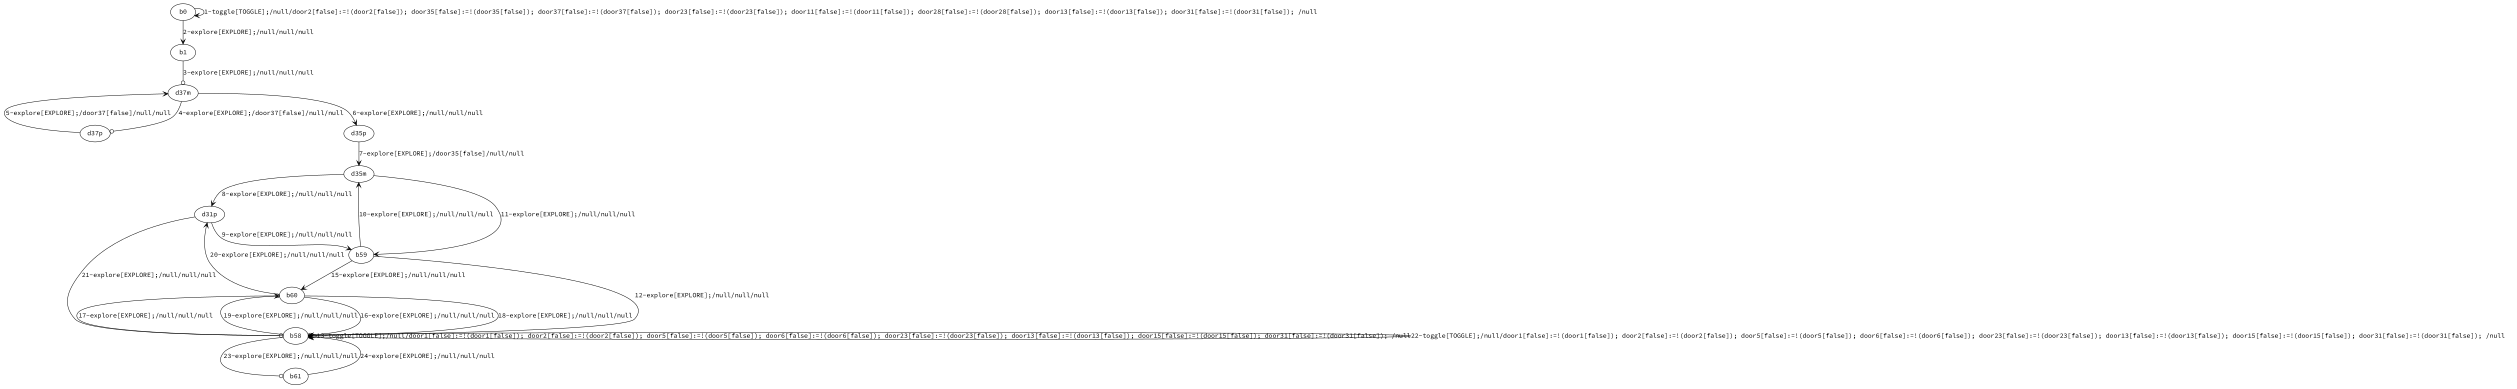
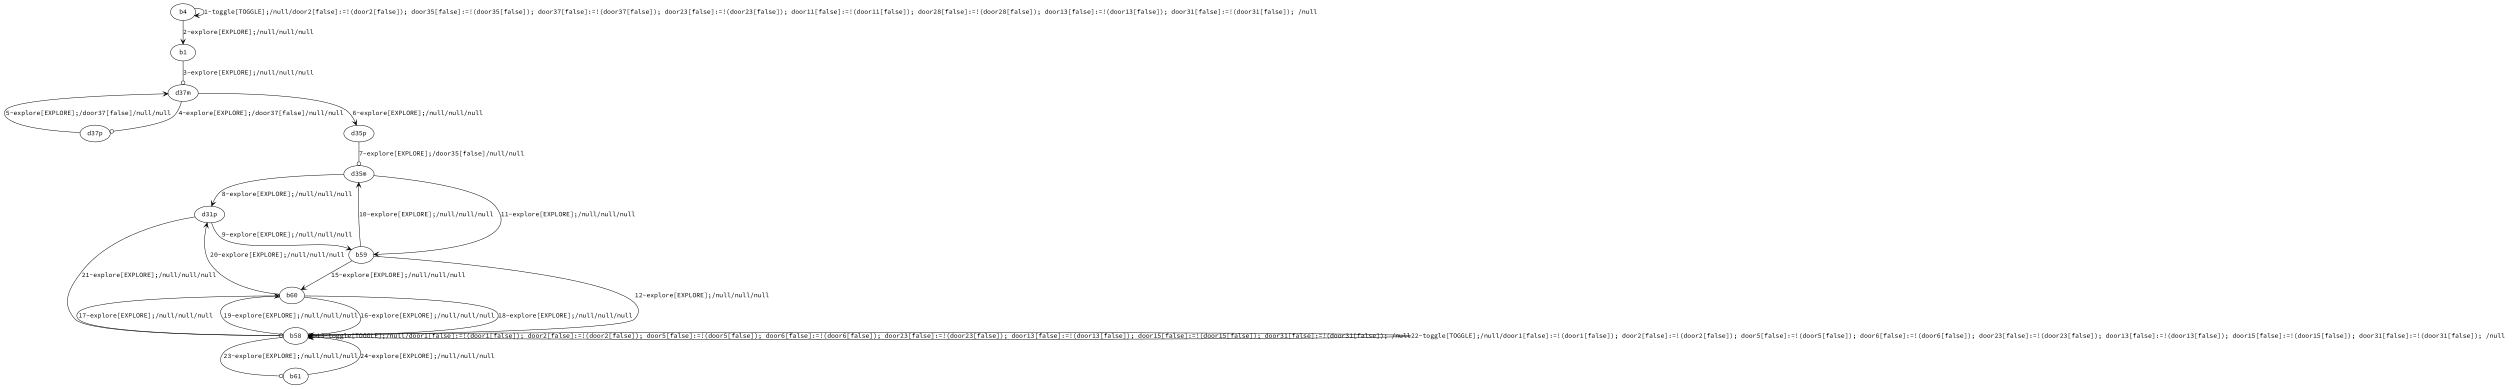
  digraph {
    fontname="Source Code Pro"
    node [fontname="Source Code Pro"]
    edge [arrowhead=vee fontname="Source Code Pro"]
-   b0
+   b0 [label=b4]
    b1
    d37m
    d37p
    d35p
    d35m
    d31p
    b59
    b58
    b60
    b61
    b0 -> b0 [label="1-toggle[TOGGLE];/null/door2[false]:=!(door2[false]); door35[false]:=!(door35[false]); door37[false]:=!(door37[false]); door23[false]:=!(door23[false]); door11[false]:=!(door11[false]); door28[false]:=!(door28[false]); door13[false]:=!(door13[false]); door31[false]:=!(door31[false]); /null"]
    b0 -> b1 [label="2-explore[EXPLORE];/null/null/null"]
    b1 -> d37m [arrowhead=odot label="3-explore[EXPLORE];/null/null/null"]
    d37m -> d37p [arrowhead=odot label="4-explore[EXPLORE];/door37[false]/null/null"]
    d37m -> d35p [label="6-explore[EXPLORE];/null/null/null"]
    d37p -> d37m [label="5-explore[EXPLORE];/door37[false]/null/null"]
-   d35p -> d35m [label="7-explore[EXPLORE];/door35[false]/null/null"]
+   d35p -> d35m [arrowhead=odot label="7-explore[EXPLORE];/door35[false]/null/null"]
    d35m -> d31p [label="8-explore[EXPLORE];/null/null/null"]
    d35m -> b59 [label="11-explore[EXPLORE];/null/null/null"]
    d31p -> b59 [label="9-explore[EXPLORE];/null/null/null"]
    d31p -> b58 [arrowhead=odot label="21-explore[EXPLORE];/null/null/null"]
    b59 -> d35m [label="10-explore[EXPLORE];/null/null/null"]
    b59 -> b58 [label="12-explore[EXPLORE];/null/null/null"]
    b59 -> b60 [label="15-explore[EXPLORE];/null/null/null"]
    b58 -> b58 [label="13-toggle[TOGGLE];/null/door1[false]:=!(door1[false]); door2[false]:=!(door2[false]); door5[false]:=!(door5[false]); door6[false]:=!(door6[false]); door23[false]:=!(door23[false]); door13[false]:=!(door13[false]); door15[false]:=!(door15[false]); door31[false]:=!(door31[false]); /null"]
    b58 -> b58 [label="22-toggle[TOGGLE];/null/door1[false]:=!(door1[false]); door2[false]:=!(door2[false]); door5[false]:=!(door5[false]); door6[false]:=!(door6[false]); door23[false]:=!(door23[false]); door13[false]:=!(door13[false]); door15[false]:=!(door15[false]); door31[false]:=!(door31[false]); /null"]
    b58 -> b60 [arrowhead=odot label="17-explore[EXPLORE];/null/null/null"]
    b58 -> b60 [label="19-explore[EXPLORE];/null/null/null"]
    b58 -> b61 [arrowhead=odot label="23-explore[EXPLORE];/null/null/null"]
    b60 -> d31p [label="20-explore[EXPLORE];/null/null/null"]
    b60 -> b58 [arrowhead=odot label="16-explore[EXPLORE];/null/null/null"]
    b60 -> b58 [label="18-explore[EXPLORE];/null/null/null"]
-   b61 -> b58 [label="24-explore[EXPLORE];/null/null/null"]
+   b61 -> b58 [arrowhead=odot label="24-explore[EXPLORE];/null/null/null"]
  }
